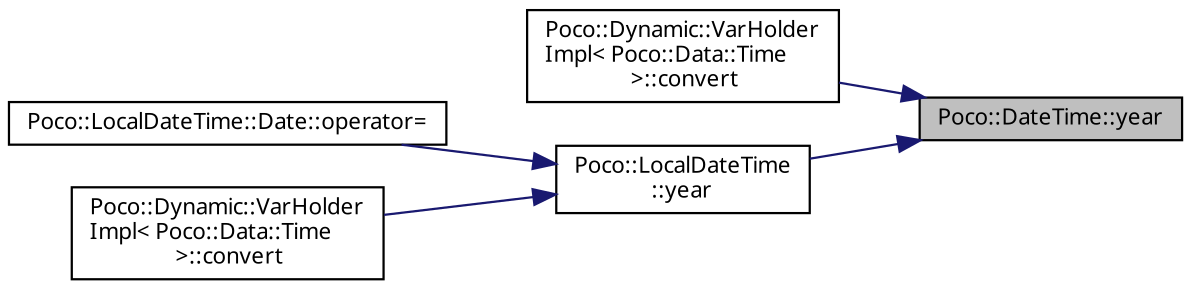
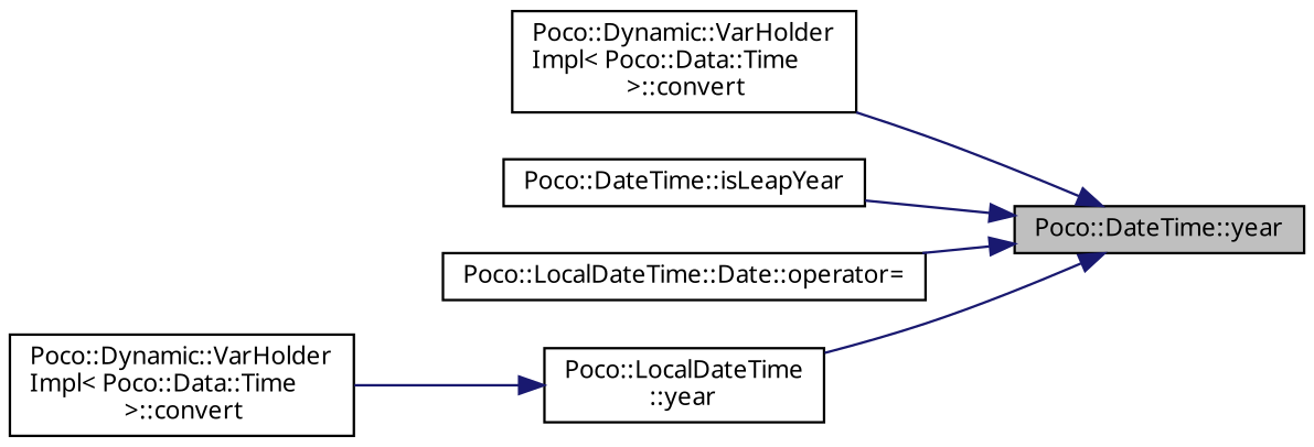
  digraph {
    fontname="Noto Sans"
    rankdir=RL
    node [color=black fillcolor=white fontname="Noto Sans" fontsize=10 shape=record style=filled]
    edge [color=midnightblue dir=back fontname="Noto Sans" fontsize=10 labelfontname=Helvetica labelfontsize=10 style=solid]
    n1 [fillcolor=grey75 fontcolor=black height=0.2 label="Poco::DateTime::year" width=0.4]
    n2 [height=0.2 label="Poco::Dynamic::VarHolder\lImpl\< Poco::Data::Time\l \>::convert" width=0.4]
+   n3 [height=0.2 label="Poco::DateTime::isLeapYear" width=0.4]
    n4 [height=0.2 label="Poco::LocalDateTime::Date::operator=" width=0.4]
    n5 [height=0.2 label="Poco::LocalDateTime\l::year" width=0.4]
    n6 [height=0.2 label="Poco::Dynamic::VarHolder\lImpl\< Poco::Data::Time\l \>::convert" width=0.4]
    n1 -> n2
-   n5 -> n4
+   n1 -> n3
+   n1 -> n4
    n1 -> n5
    n5 -> n6
  }
